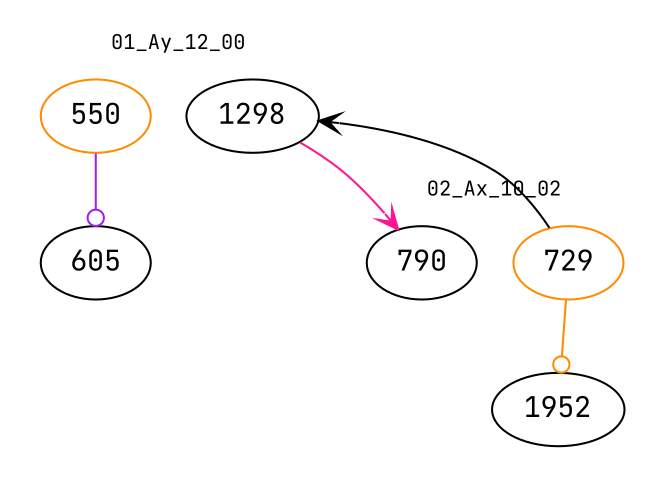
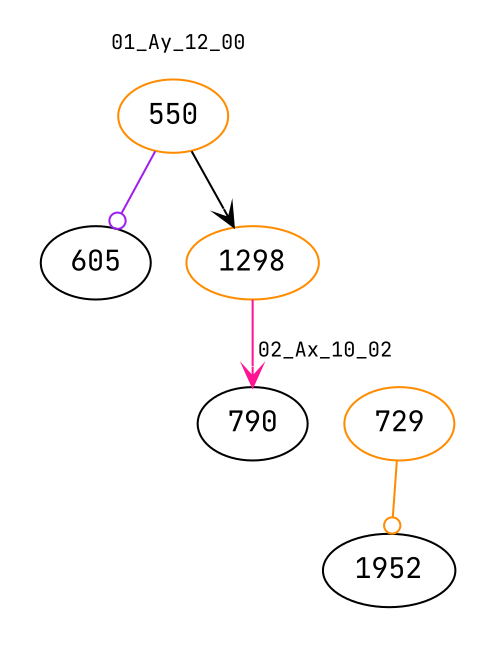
  digraph {
    fontname="JetBrains Mono"
    node [color=black fontname="JetBrains Mono"]
    edge [arrowhead=odot fontname="JetBrains Mono"]
    n1 [color=darkorange label=550]
    n2 [label=605]
-   n3 [label=1298]
+   n3 [color=darkorange label=1298]
    n4 [color=darkorange label=729]
    n5 [label=790]
    n6 [label=1952]
    subgraph cluster_1 {
      color=white
      fontsize=10
      label="01_Ay_12_00"
      n1
      n2
      n3
    }
    subgraph cluster_2 {
      color=white
      fontsize=10
      label="02_Ax_10_02"
      n4
      n5
      n6
    }
    n1 -> n2 [color=purple]
-   n4 -> n3 [arrowhead=vee color=black]
+   n1 -> n3 [arrowhead=vee color=black]
    n3 -> n5 [arrowhead=vee color=deeppink]
    n4 -> n6 [color=darkorange]
  }
